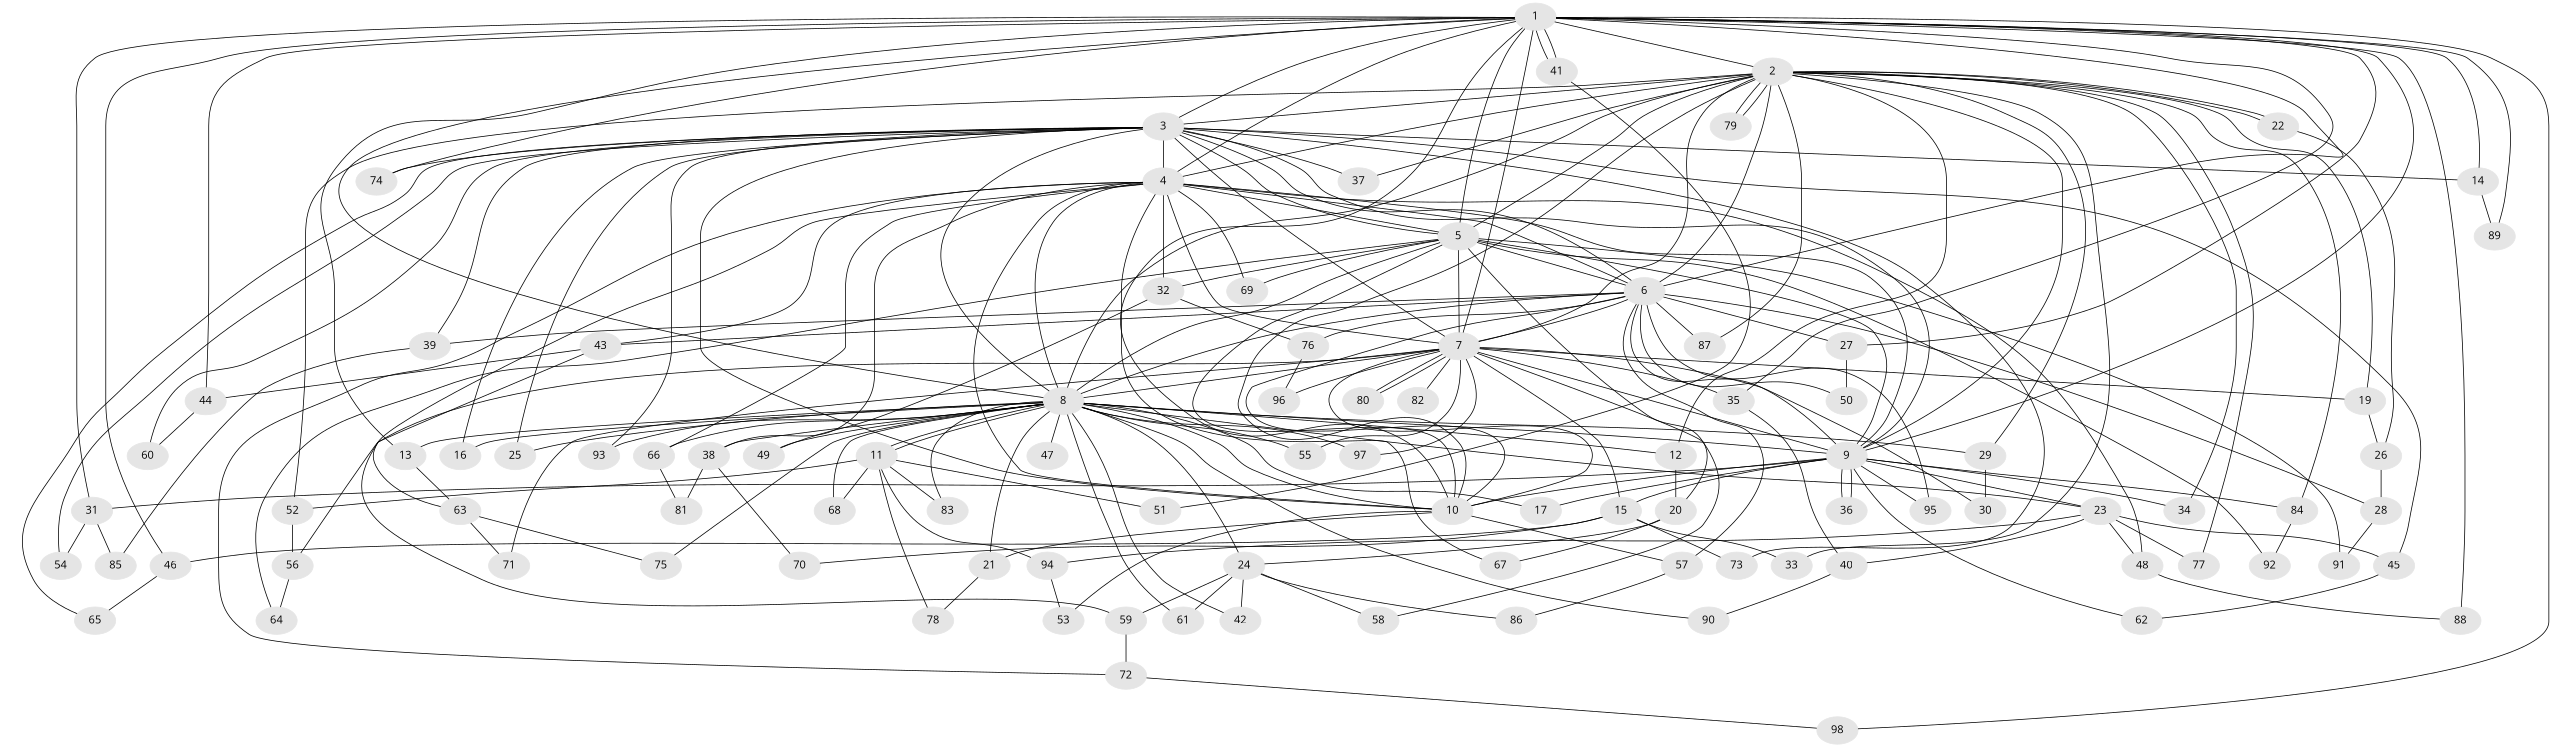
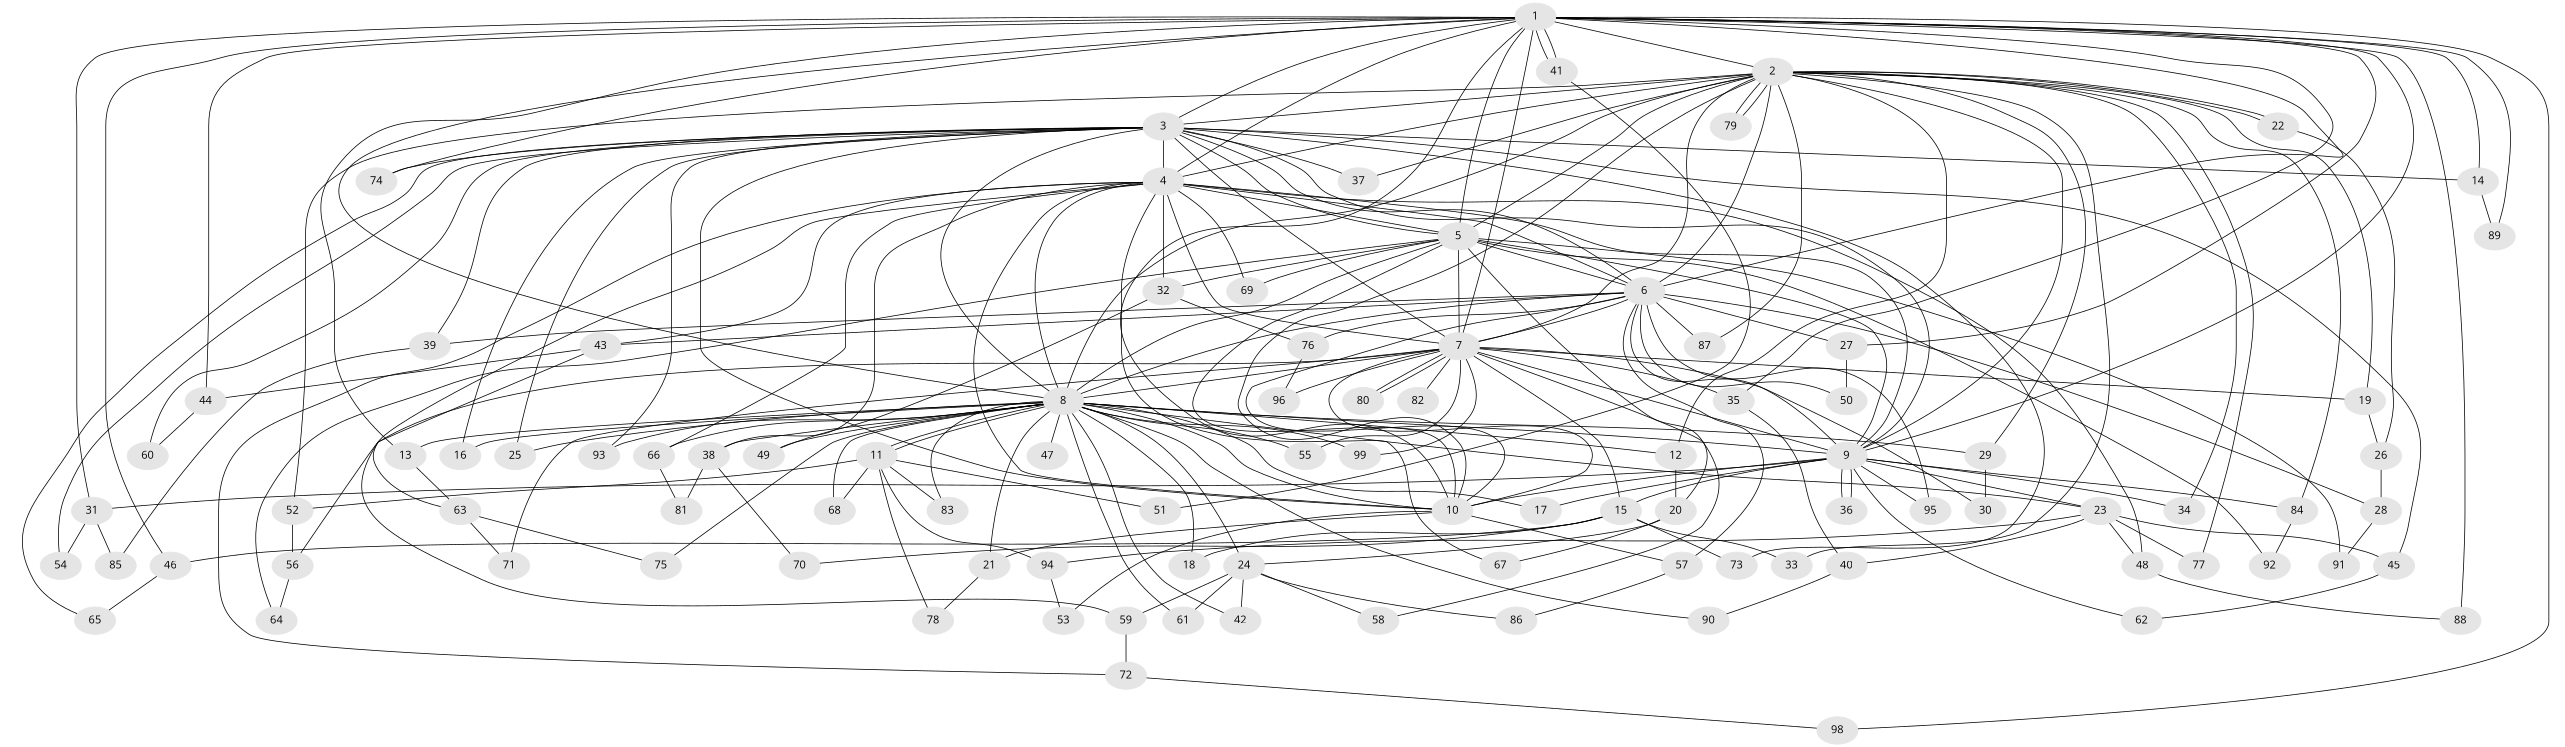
  graph {
    fontname="Open Sans"
    node [color=gray90 fontname="Open Sans" style=filled]
    edge [fontname="Open Sans"]
    1
    2
    3
    4
    5
    6
    7
    8
    9
    10
    13
    14
    27
    31
    35
    41
    44
    46
    74
    88
    89
    98
    12
    19
    22
    29
    33
    34
    37
    52
    77
    79
    84
    87
    16
    25
    39
    45
    54
    60
    65
    73
    93
    32
    38
    43
    48
    63
    66
    67
    69
    72
    20
    64
    91
    92
    28
    50
    57
    76
    95
    82
    15
    30
    55
    56
    58
    71
    80
    96
-   99 [label=97]
+   99
    11
    17
+   18
    21
    23
    24
    42
    47
    49
    61
    68
    75
    83
    90
    36
    62
    53
    85
    40
    51
    26
    70
    81
    59
    86
    78
    94
    1 -- 2
    1 -- 3
    1 -- 4
    1 -- 5
    1 -- 6
    1 -- 7
    1 -- 8
    1 -- 9
    1 -- 10
    1 -- 13
    1 -- 14
    1 -- 27
    1 -- 31
    1 -- 35
    1 -- 41
    1 -- 41
    1 -- 44
    1 -- 46
    1 -- 74
    1 -- 88
    1 -- 89
    1 -- 98
    2 -- 3
    2 -- 4
    2 -- 5
    2 -- 6
    2 -- 7
    2 -- 8
    2 -- 9
    2 -- 10
    2 -- 12
    2 -- 19
    2 -- 22
    2 -- 22
    2 -- 29
    2 -- 33
    2 -- 34
    2 -- 37
    2 -- 52
    2 -- 77
    2 -- 79
    2 -- 79
    2 -- 84
    2 -- 87
    3 -- 4
    3 -- 5
    3 -- 6
    3 -- 7
    3 -- 8
    3 -- 9
    3 -- 10
    3 -- 14
    3 -- 74
    3 -- 37
    3 -- 16
    3 -- 25
    3 -- 39
    3 -- 45
    3 -- 54
    3 -- 60
    3 -- 65
    3 -- 73
    3 -- 93
    4 -- 5
    4 -- 6
    4 -- 7
    4 -- 8
    4 -- 9
    4 -- 10
    4 -- 32
    4 -- 38
    4 -- 43
    4 -- 48
    4 -- 63
    4 -- 66
    4 -- 67
    4 -- 69
    4 -- 72
    5 -- 6
    5 -- 7
    5 -- 8
    5 -- 9
    5 -- 10
    5 -- 32
    5 -- 69
    5 -- 20
    5 -- 64
    5 -- 91
    5 -- 92
    6 -- 7
    6 -- 8
    6 -- 9
    6 -- 10
    6 -- 27
    6 -- 87
    6 -- 39
    6 -- 43
    6 -- 28
    6 -- 50
    6 -- 57
    6 -- 76
    6 -- 95
    7 -- 8
    7 -- 9
    7 -- 10
    7 -- 35
    7 -- 19
    7 -- 82
    7 -- 15
    7 -- 30
    7 -- 55
    7 -- 56
    7 -- 58
    7 -- 71
    7 -- 80
    7 -- 80
    7 -- 96
    7 -- 99
    8 -- 9
    8 -- 10
    8 -- 13
    8 -- 12
    8 -- 29
    8 -- 16
    8 -- 25
    8 -- 93
    8 -- 38
    8 -- 66
    8 -- 55
    8 -- 99
    8 -- 11
    8 -- 11
    8 -- 17
+   8 -- 18
    8 -- 21
    8 -- 23
    8 -- 24
    8 -- 42
    8 -- 47
    8 -- 49
    8 -- 61
    8 -- 68
    8 -- 75
    8 -- 83
    8 -- 90
    9 -- 10
    9 -- 31
    9 -- 34
    9 -- 84
    9 -- 95
    9 -- 15
    9 -- 17
    9 -- 23
    9 -- 36
    9 -- 36
    9 -- 62
    10 -- 57
    10 -- 21
    10 -- 53
    13 -- 63
    14 -- 89
    27 -- 50
    31 -- 54
    31 -- 85
    35 -- 40
    41 -- 51
    44 -- 60
    46 -- 65
    12 -- 20
    19 -- 26
    22 -- 26
    29 -- 30
    52 -- 56
    84 -- 92
    39 -- 85
    45 -- 62
    32 -- 76
    32 -- 49
    38 -- 70
    38 -- 81
    43 -- 44
    43 -- 59
    48 -- 88
    63 -- 71
    63 -- 75
    66 -- 81
    72 -- 98
    20 -- 67
    20 -- 24
    28 -- 91
    57 -- 86
    76 -- 96
    15 -- 46
    15 -- 33
    15 -- 73
+   15 -- 18
    15 -- 70
    56 -- 64
    11 -- 52
    11 -- 68
    11 -- 83
    11 -- 51
    11 -- 78
    11 -- 94
    21 -- 78
    23 -- 77
    23 -- 45
    23 -- 48
    23 -- 40
    23 -- 94
    24 -- 58
    24 -- 42
    24 -- 61
    24 -- 59
    24 -- 86
    40 -- 90
    26 -- 28
    59 -- 72
    94 -- 53
  }
